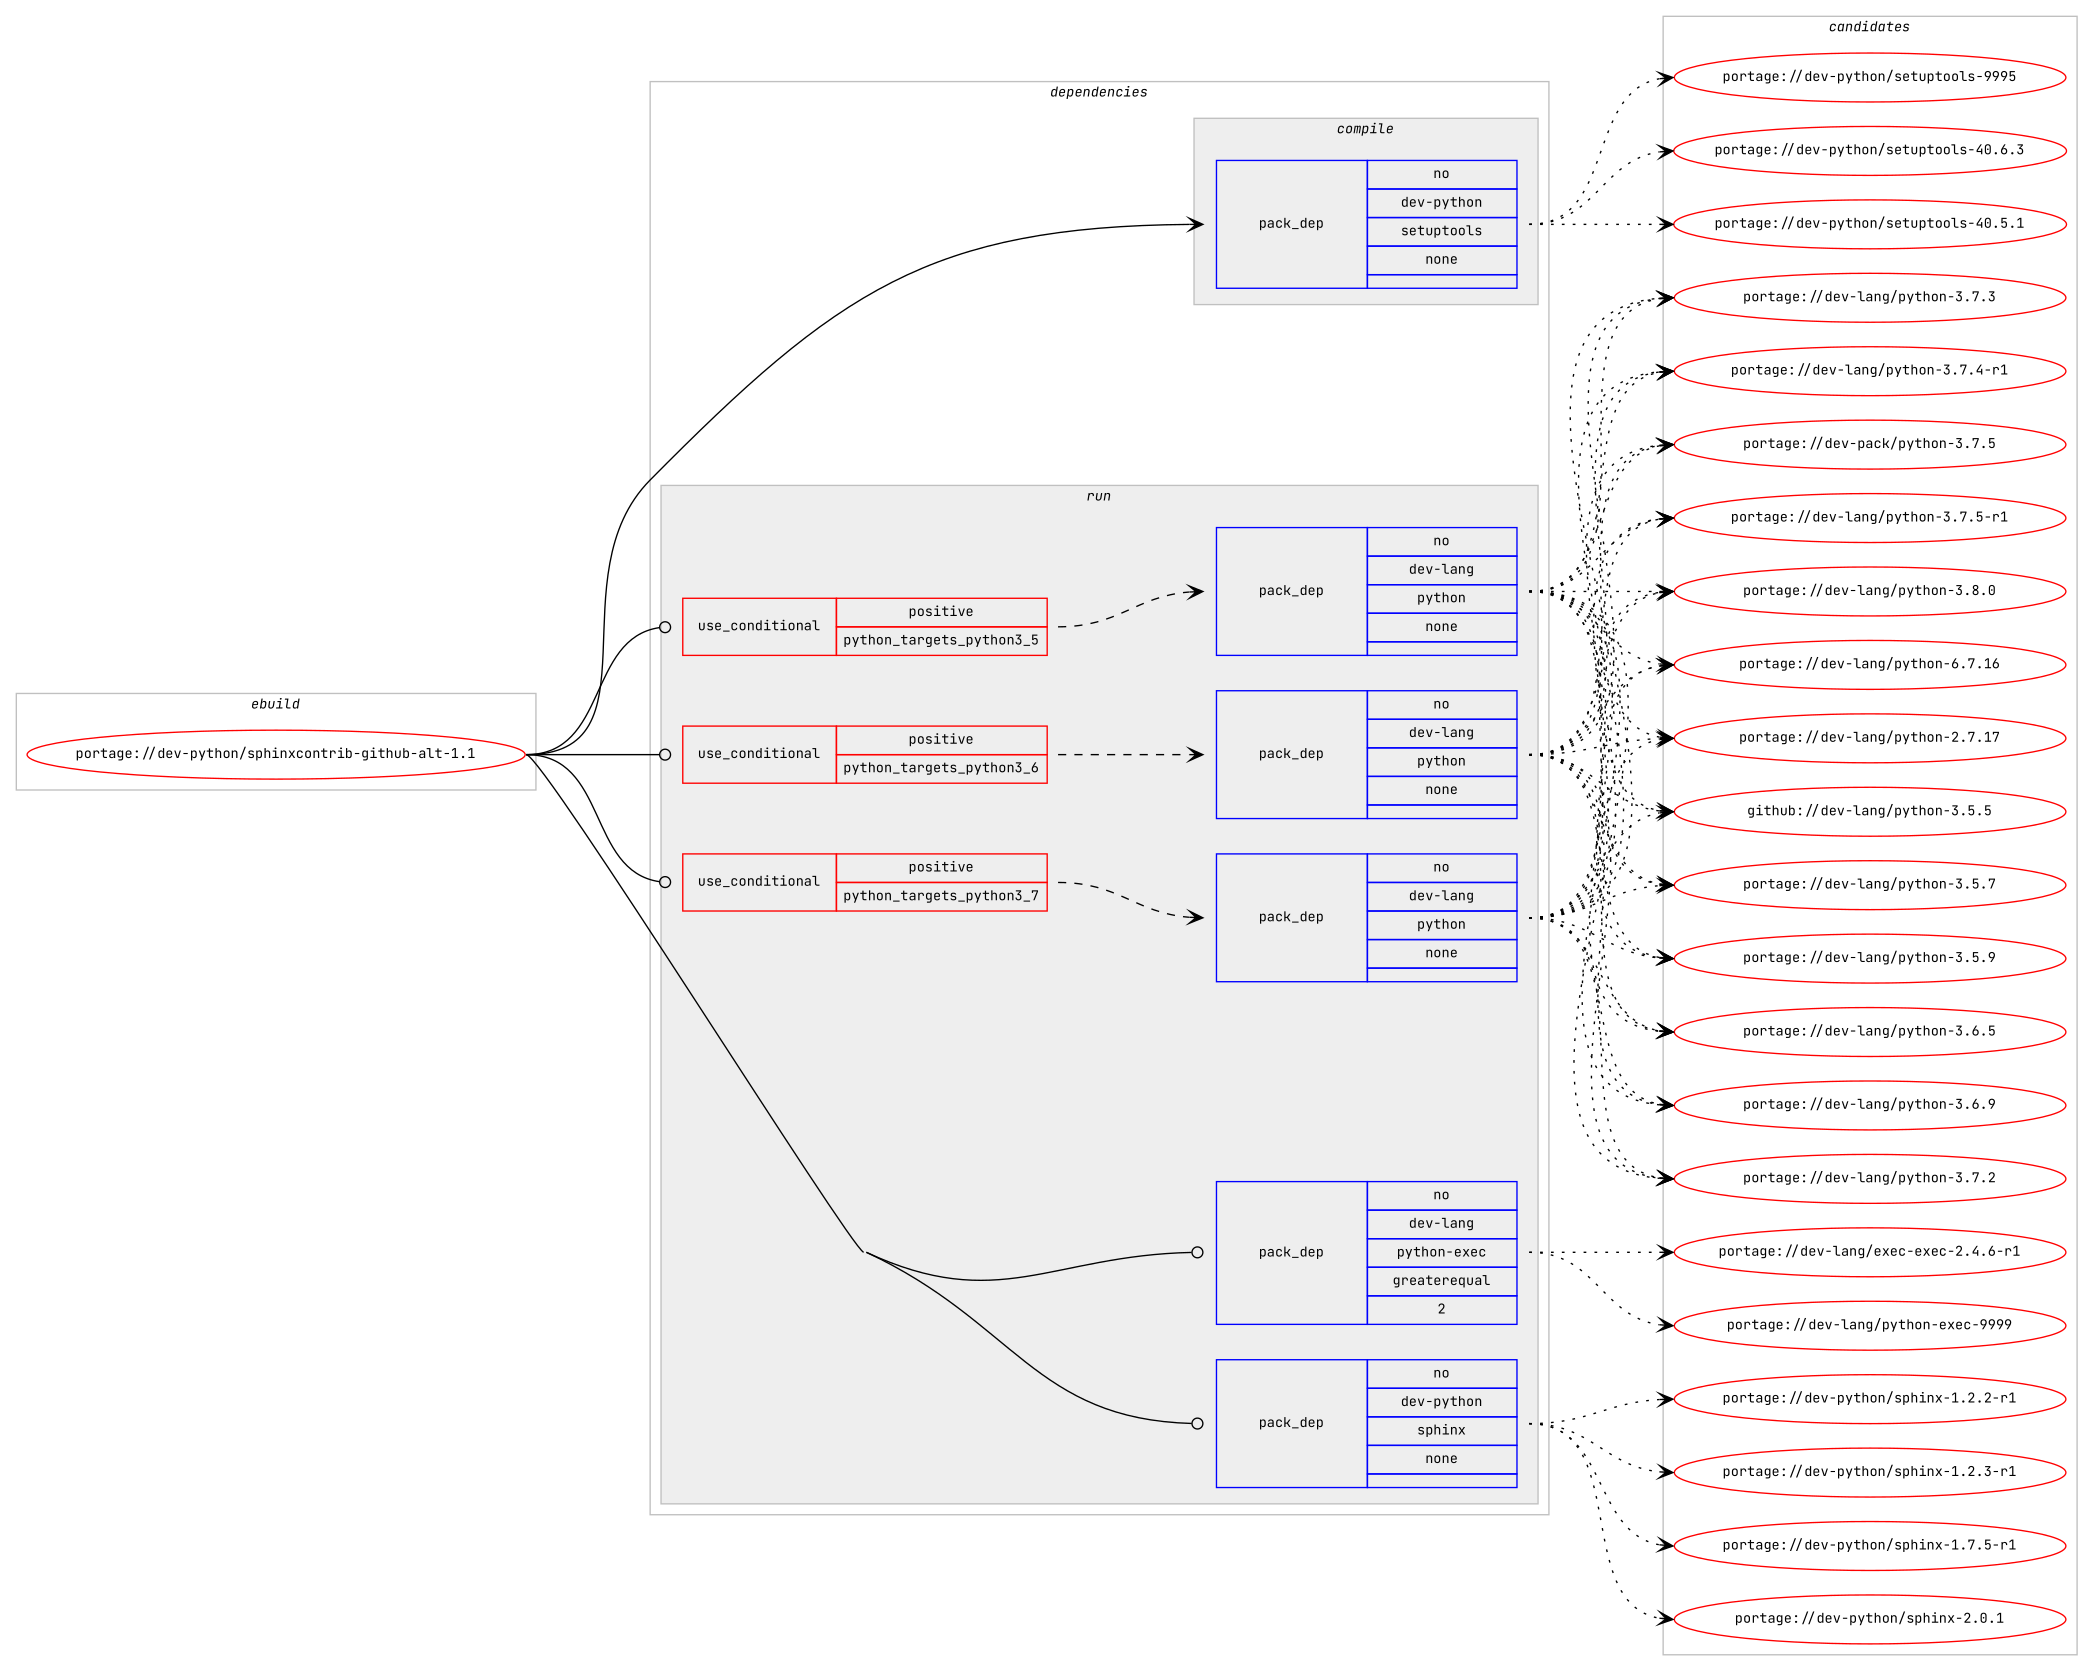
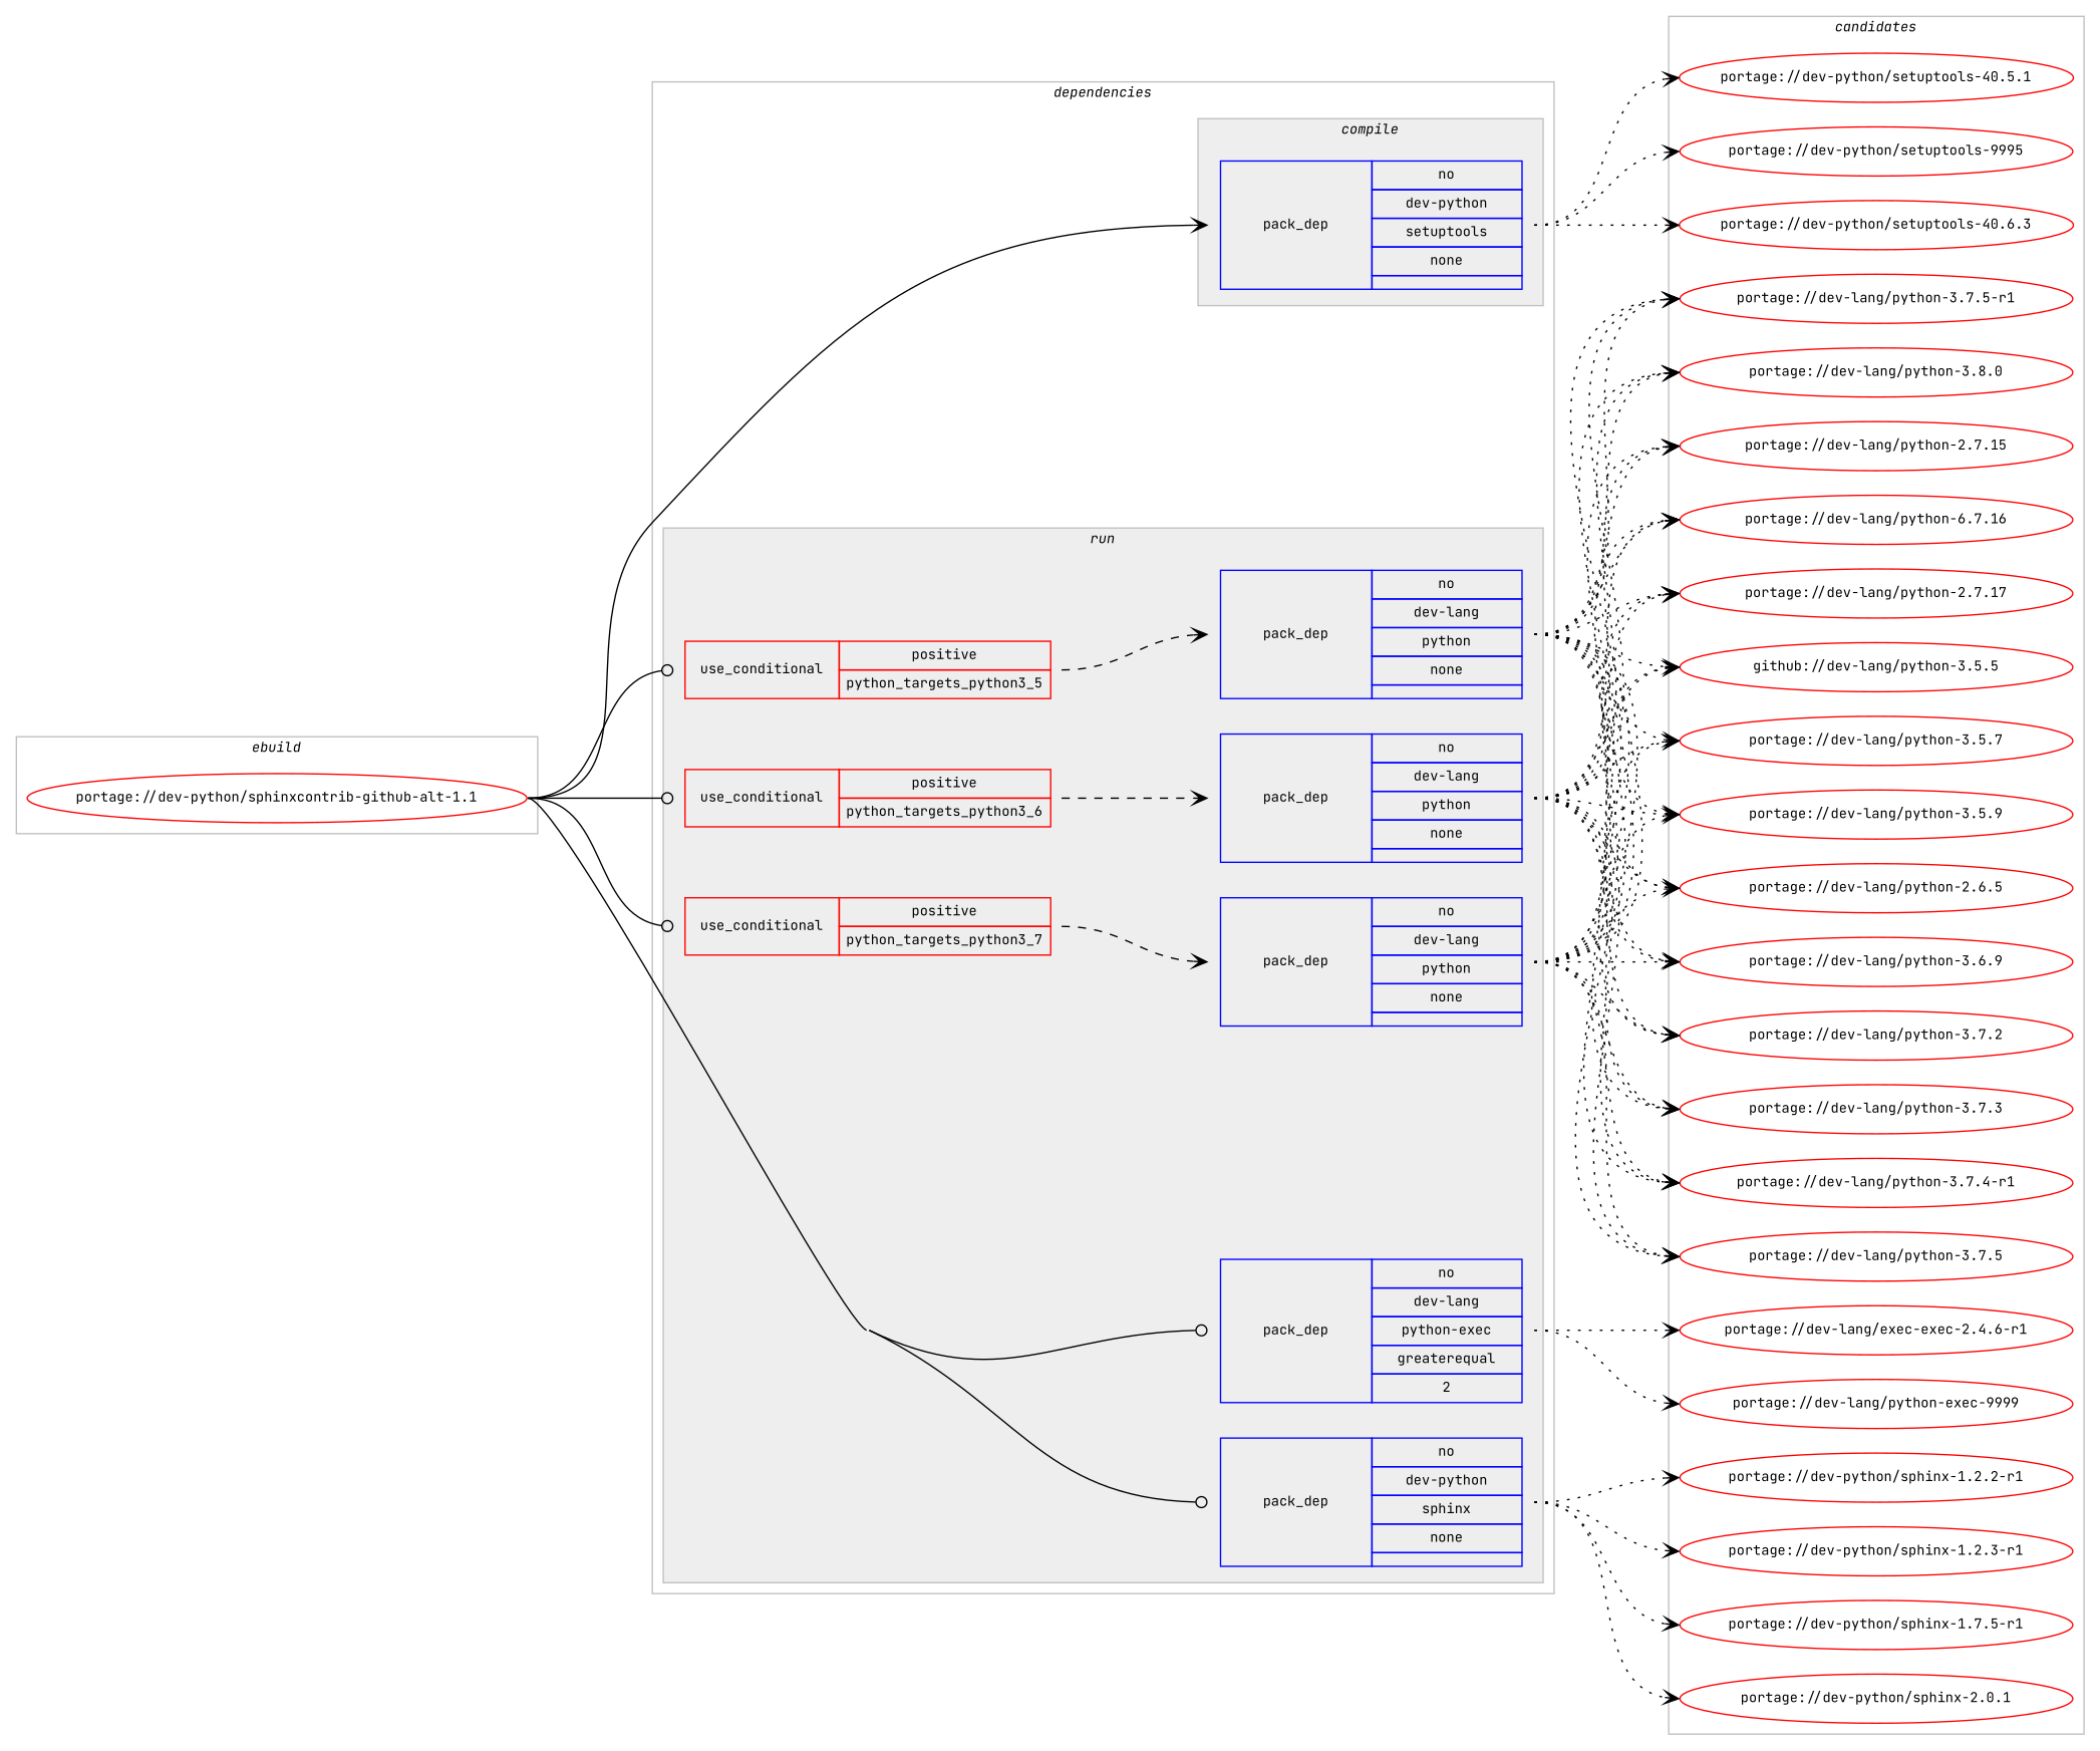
  digraph {
    compound=true
    concentrate=true
    fontname="JetBrains Mono"
    fontsize=10
    newrank=true
    rankdir=LR
    ranksep=1.5
    node [color=red fontname="JetBrains Mono" fontsize=10]
    edge [arrowhead=vee fontname="JetBrains Mono" headport=w style=dotted tailport=e weight=100]
    n1 [label="portage://dev-python/sphinxcontrib-github-alt-1.1" width=4]
    n2 [color=blue label=<<TABLE BORDER="0" CELLBORDER="1" CELLSPACING="0" CELLPADDING="4" WIDTH="220"><TR><TD ROWSPAN="6" CELLPADDING="30">pack_dep</TD></TR><TR><TD WIDTH="110">no</TD></TR><TR><TD>dev-python</TD></TR><TR><TD>setuptools</TD></TR><TR><TD>none</TD></TR><TR><TD></TD></TR></TABLE>> shape=none]
    n3 [color=blue label=<<TABLE BORDER="0" CELLBORDER="1" CELLSPACING="0" CELLPADDING="4" WIDTH="220"><TR><TD ROWSPAN="6" CELLPADDING="30">pack_dep</TD></TR><TR><TD WIDTH="110">no</TD></TR><TR><TD>dev-lang</TD></TR><TR><TD>python</TD></TR><TR><TD>none</TD></TR><TR><TD></TD></TR></TABLE>> shape=none]
    n4 [label=<<TABLE BORDER="0" CELLBORDER="1" CELLSPACING="0" CELLPADDING="4"><TR><TD ROWSPAN="3" CELLPADDING="10">use_conditional</TD></TR><TR><TD>positive</TD></TR><TR><TD>python_targets_python3_5</TD></TR></TABLE>> shape=none]
    n5 [color=blue label=<<TABLE BORDER="0" CELLBORDER="1" CELLSPACING="0" CELLPADDING="4" WIDTH="220"><TR><TD ROWSPAN="6" CELLPADDING="30">pack_dep</TD></TR><TR><TD WIDTH="110">no</TD></TR><TR><TD>dev-lang</TD></TR><TR><TD>python</TD></TR><TR><TD>none</TD></TR><TR><TD></TD></TR></TABLE>> shape=none]
    n6 [label=<<TABLE BORDER="0" CELLBORDER="1" CELLSPACING="0" CELLPADDING="4"><TR><TD ROWSPAN="3" CELLPADDING="10">use_conditional</TD></TR><TR><TD>positive</TD></TR><TR><TD>python_targets_python3_6</TD></TR></TABLE>> shape=none]
    n7 [color=blue label=<<TABLE BORDER="0" CELLBORDER="1" CELLSPACING="0" CELLPADDING="4" WIDTH="220"><TR><TD ROWSPAN="6" CELLPADDING="30">pack_dep</TD></TR><TR><TD WIDTH="110">no</TD></TR><TR><TD>dev-lang</TD></TR><TR><TD>python</TD></TR><TR><TD>none</TD></TR><TR><TD></TD></TR></TABLE>> shape=none]
    n8 [label=<<TABLE BORDER="0" CELLBORDER="1" CELLSPACING="0" CELLPADDING="4"><TR><TD ROWSPAN="3" CELLPADDING="10">use_conditional</TD></TR><TR><TD>positive</TD></TR><TR><TD>python_targets_python3_7</TD></TR></TABLE>> shape=none]
    n9 [color=blue label=<<TABLE BORDER="0" CELLBORDER="1" CELLSPACING="0" CELLPADDING="4" WIDTH="220"><TR><TD ROWSPAN="6" CELLPADDING="30">pack_dep</TD></TR><TR><TD WIDTH="110">no</TD></TR><TR><TD>dev-lang</TD></TR><TR><TD>python-exec</TD></TR><TR><TD>greaterequal</TD></TR><TR><TD>2</TD></TR></TABLE>> shape=none]
    n10 [color=blue label=<<TABLE BORDER="0" CELLBORDER="1" CELLSPACING="0" CELLPADDING="4" WIDTH="220"><TR><TD ROWSPAN="6" CELLPADDING="30">pack_dep</TD></TR><TR><TD WIDTH="110">no</TD></TR><TR><TD>dev-python</TD></TR><TR><TD>sphinx</TD></TR><TR><TD>none</TD></TR><TR><TD></TD></TR></TABLE>> shape=none]
    n11 [label="portage://dev-python/setuptools-40.6.3" width=4]
    n12 [label="portage://dev-python/setuptools-40.5.1" width=4]
    n13 [label="portage://dev-python/setuptools-9995" width=4]
+   n14 [label="portage://dev-lang/python-2.7.15" width=4]
    n15 [label="portage://dev-lang/python-6.7.16" width=4]
    n16 [label="portage://dev-lang/python-2.7.17" width=4]
    n17 [label="github://dev-lang/python-3.5.5" width=4]
    n18 [label="portage://dev-lang/python-3.5.7" width=4]
    n19 [label="portage://dev-lang/python-3.5.9" width=4]
-   n20 [label="portage://dev-lang/python-3.6.5" width=4]
+   n20 [label="portage://dev-lang/python-2.6.5" width=4]
    n21 [label="portage://dev-lang/python-3.6.9" width=4]
    n22 [label="portage://dev-lang/python-3.7.2" width=4]
    n23 [label="portage://dev-lang/python-3.7.3" width=4]
    n24 [label="portage://dev-lang/python-3.7.4-r1" width=4]
-   n25 [label="portage://dev-pack/python-3.7.5" width=4]
+   n25 [label="portage://dev-lang/python-3.7.5" width=4]
    n26 [label="portage://dev-lang/python-3.7.5-r1" width=4]
    n27 [label="portage://dev-lang/python-3.8.0" width=4]
    n28 [label="portage://dev-lang/exec-exec-2.4.6-r1" width=4]
    n29 [label="portage://dev-lang/python-exec-9999" width=4]
    n30 [label="portage://dev-python/sphinx-1.2.2-r1" width=4]
    n31 [label="portage://dev-python/sphinx-1.2.3-r1" width=4]
    n32 [label="portage://dev-python/sphinx-1.7.5-r1" width=4]
    n33 [label="portage://dev-python/sphinx-2.0.1" width=4]
    subgraph cluster_1 {
      color=gray
      label=<<i>ebuild</i>>
      rank=same
      n1
    }
    subgraph cluster_2 {
      color=gray
      label=<<i>dependencies</i>>
      subgraph cluster_3 {
        color=gray
        fillcolor="#eeeeee"
        label=<<i>compile</i>>
        style=filled
        subgraph sub_4 {
          color=gray
          fillcolor="#eeeeee"
          label=<<i>compile</i>>
          style=filled
          n2
        }
      }
      subgraph cluster_5 {
        color=gray
        fillcolor="#eeeeee"
        label=<<i>compile and run</i>>
        style=filled
      }
      subgraph cluster_6 {
        color=gray
        fillcolor="#eeeeee"
        label=<<i>run</i>>
        style=filled
        subgraph sub_7 {
          color=gray
          fillcolor="#eeeeee"
          label=<<i>run</i>>
          style=filled
          n4
          subgraph sub_8 {
            color=gray
            fillcolor="#eeeeee"
            label=<<i>run</i>>
            style=filled
            n3
          }
        }
        subgraph sub_9 {
          color=gray
          fillcolor="#eeeeee"
          label=<<i>run</i>>
          style=filled
          n6
          subgraph sub_10 {
            color=gray
            fillcolor="#eeeeee"
            label=<<i>run</i>>
            style=filled
            n5
          }
        }
        subgraph sub_11 {
          color=gray
          fillcolor="#eeeeee"
          label=<<i>run</i>>
          style=filled
          n8
          subgraph sub_12 {
            color=gray
            fillcolor="#eeeeee"
            label=<<i>run</i>>
            style=filled
            n7
          }
        }
        subgraph sub_13 {
          color=gray
          fillcolor="#eeeeee"
          label=<<i>run</i>>
          style=filled
          n9
        }
        subgraph sub_14 {
          color=gray
          fillcolor="#eeeeee"
          label=<<i>run</i>>
          style=filled
          n10
        }
      }
    }
    subgraph cluster_15 {
      color=gray
      label=<<i>candidates</i>>
      rank=same
      subgraph sub_16 {
        color=black
        label=<<i>candidates</i>>
        nodesep=1
        rank=same
        n11
        n12
        n13
      }
      subgraph sub_17 {
        color=black
        label=<<i>candidates</i>>
        nodesep=1
        rank=same
+       n14
        n15
        n16
        n17
        n18
        n19
        n20
        n21
        n22
        n23
        n24
        n25
        n26
        n27
      }
      subgraph sub_18 {
        color=black
        label=<<i>candidates</i>>
        nodesep=1
        rank=same
+       n14
        n15
        n16
        n17
        n18
        n19
        n20
        n21
        n22
        n23
        n24
        n25
        n26
        n27
      }
      subgraph sub_19 {
        color=black
        label=<<i>candidates</i>>
        nodesep=1
        rank=same
+       n14
        n15
        n16
        n17
        n18
        n19
        n20
        n21
        n22
        n23
        n24
        n25
        n26
        n27
      }
      subgraph sub_20 {
        color=black
        label=<<i>candidates</i>>
        nodesep=1
        rank=same
        n28
        n29
      }
      subgraph sub_21 {
        color=black
        label=<<i>candidates</i>>
        nodesep=1
        rank=same
        n30
        n31
        n32
        n33
      }
    }
    n1 -> n2 [style=solid weight=20]
    n1 -> n4 [arrowhead=odot style=solid weight=20]
    n1 -> n6 [arrowhead=odot style=solid weight=20]
    n1 -> n8 [arrowhead=odot style=solid weight=20]
    n1 -> n9 [arrowhead=odot style=solid weight=20]
    n1 -> n10 [arrowhead=odot style=solid weight=20]
    n2 -> n11
    n2 -> n12
    n2 -> n13
+   n3 -> n14
    n3 -> n15
    n3 -> n16
    n3 -> n17
    n3 -> n18
    n3 -> n19
    n3 -> n20
    n3 -> n21
    n3 -> n22
    n3 -> n23
    n3 -> n24
    n3 -> n25
    n3 -> n26
    n3 -> n27
    n4 -> n3 [style=dashed weight=20]
+   n5 -> n14
    n5 -> n15
    n5 -> n16
    n5 -> n17
    n5 -> n18
    n5 -> n19
    n5 -> n20
    n5 -> n21
    n5 -> n22
    n5 -> n23
    n5 -> n24
    n5 -> n25
    n5 -> n26
    n5 -> n27
    n6 -> n5 [style=dashed weight=20]
+   n7 -> n14
    n7 -> n15
    n7 -> n16
    n7 -> n17
    n7 -> n18
    n7 -> n19
    n7 -> n20
    n7 -> n21
    n7 -> n22
    n7 -> n23
    n7 -> n24
    n7 -> n25
    n7 -> n26
    n7 -> n27
    n8 -> n7 [style=dashed weight=20]
    n9 -> n28
    n9 -> n29
    n10 -> n30
    n10 -> n31
    n10 -> n32
    n10 -> n33
  }
